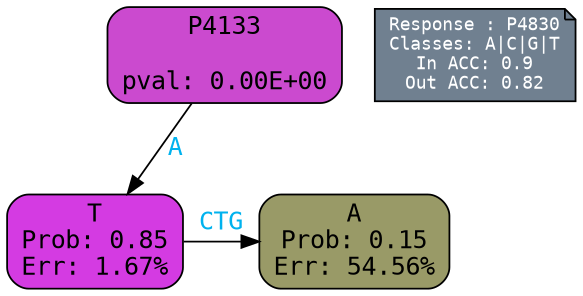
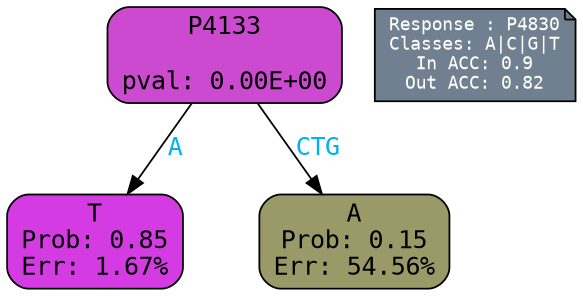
  digraph {
    fontname="DejaVu Sans Mono"
    ranksep=equally
    splines=polylines
    node [color=black fontname="DejaVu Sans Mono" shape=box style="filled, rounded"]
    edge [fontcolor=deepskyblue2 fontname="DejaVu Sans Mono"]
    n1 [fillcolor="#d43be2" label="T\nProb: 0.85\nErr: 1.67%"]
    n2 [fillcolor="#999a67" label="A\nProb: 0.15\nErr: 54.56%"]
    n3 [align=left fillcolor=slategray fontcolor=white fontsize=10 label="Response : P4830\nClasses: A|C|G|T\nIn ACC: 0.9\nOut ACC: 0.82\n" shape=note style=filled]
    n4 [fillcolor="#cb4acf" label="P4133\n\npval: 0.00E+00"]
    subgraph sub_1 {
      rank=same
      n1
      n2
    }
    subgraph sub_2 {
      rank=same
      n3
      n4
    }
    n4 -> n1 [label=A]
-   n1 -> n2 [label=CTG]
+   n4 -> n2 [label=CTG]
  }
